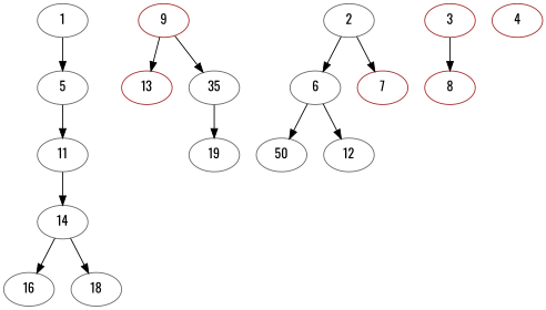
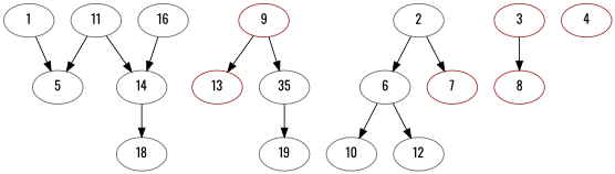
  digraph {
    fontname=Oswald
    node [alpha=0.18 color=gray40 fontname=Oswald]
    edge [fontname=Oswald]
    1 [expect_size=5090366060989012]
    5 [alpha=0.10 expect_size=5762387042438061]
    11 [alpha=0.14 expect_size=5704665677926605]
    9 [alpha=0.02 color=brown expect_size=4598407022483106]
    13 [alpha=0.13 color=brown expect_size=164955814707411168]
    n6 [alpha=0.09 expect_size=41100164401792376 label=35]
    14 [alpha=0.13 expect_size=14560933449112652]
    2 [alpha=0.03 expect_size=116407445834303696]
    6 [alpha=0.19 expect_size=2842902959367389184]
    7 [alpha=0.06 color=brown expect_size=241724963753513824]
-   10 [alpha=0.01 expect_size=9827267369475670 label=50]
+   10 [alpha=0.01 expect_size=9827267369475670]
    12 [alpha=0.05 expect_size=6573101147558692]
    3 [alpha=0.06 color=brown expect_size=8605715761220419]
    8 [alpha=0.12 color=brown expect_size=25741620047814668]
    4 [alpha=0.12 color=brown expect_size=4319162019331122]
    19 [alpha=0.02 expect_size=206330727464542336]
    16 [alpha=0.17 expect_size=836202344936872]
    18 [expect_size=5538411647504332]
    1 -> 5
-   5 -> 11
+   11 -> 5
    11 -> 14
    9 -> 13
    9 -> n6
    n6 -> 19
-   14 -> 16
+   16 -> 14
    14 -> 18
    2 -> 6
    2 -> 7
    6 -> 10
    6 -> 12
    3 -> 8
  }
